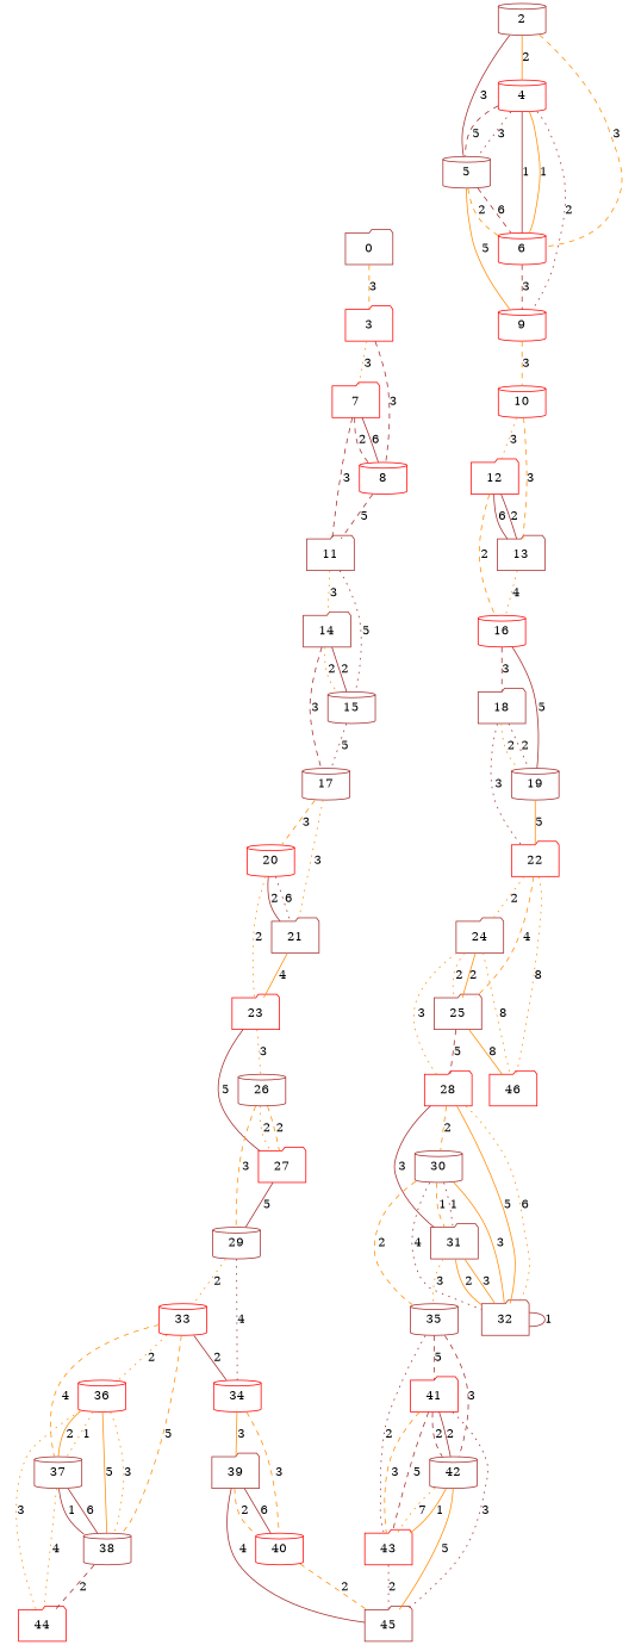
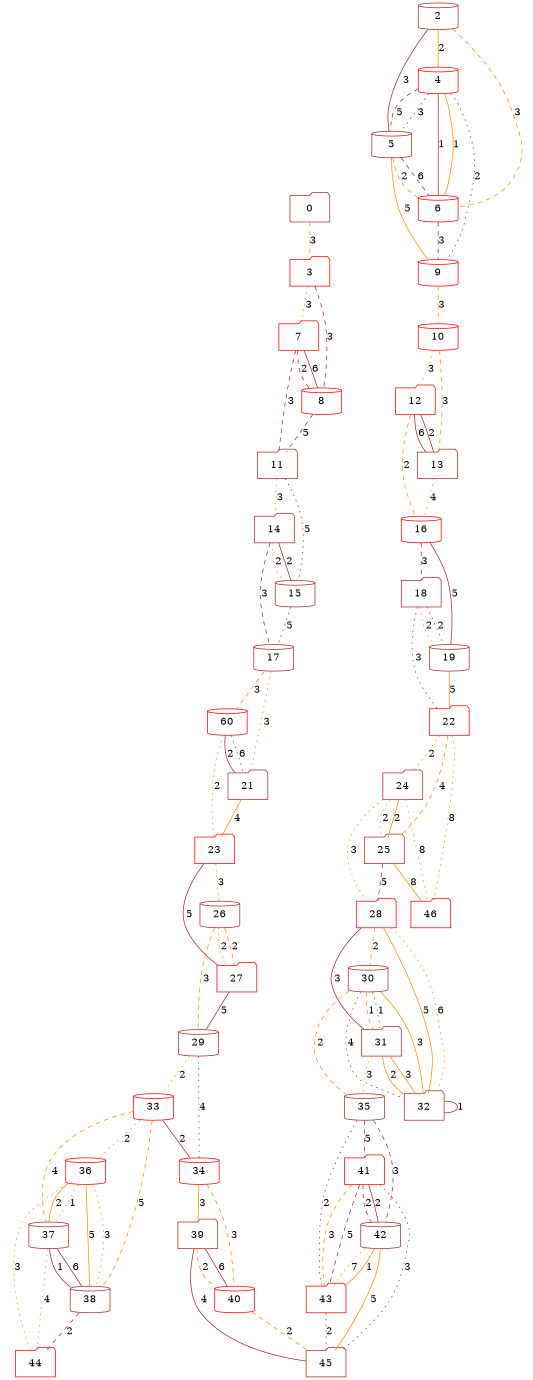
  graph {
    node [color=brown shape=folder weight=1]
    edge [color=darkorange style=dotted]
    3 [color=red]
    0
    7 [color=red]
    8 [color=red shape=cylinder]
    2 [shape=cylinder]
    4 [color=red shape=cylinder]
    5 [shape=cylinder]
    6 [color=red shape=cylinder]
    9 [color=red shape=cylinder]
    11
    10 [color=red shape=cylinder]
    14
    15 [shape=cylinder]
    12 [color=red]
    13
    16 [color=red shape=cylinder]
    17 [shape=cylinder]
    18
    19 [shape=cylinder]
-   20 [color=red shape=cylinder]
+   20 [color=red shape=cylinder label=60]
    21
    22 [color=red]
    23 [color=red]
    24
    25
    46 [color=red weight=4]
    26 [shape=cylinder]
    27 [color=red]
    28 [color=red]
    29 [shape=cylinder]
    30 [shape=cylinder]
    31
    32 [weight=2]
    33 [color=red shape=cylinder]
    34 [color=red shape=cylinder]
    35 [shape=cylinder]
    36 [color=red shape=cylinder]
    37 [shape=cylinder]
    38 [shape=cylinder]
    39
    40 [color=red shape=cylinder]
    41 [color=red]
    42 [shape=cylinder]
    43 [color=red]
    44 [color=red]
    45
    3 -- 7 [label=3]
    3 -- 8 [color=brown label=3 style=dashed]
    0 -- 3 [label=3 style=dashed]
    7 -- 8 [color=brown label=6 style=solid]
    7 -- 8 [color=brown label=2 style=dashed]
    7 -- 11 [color=brown label=3 style=dashed]
    8 -- 11 [color=brown label=5 style=dashed]
    2 -- 4 [label=2 style=solid]
    2 -- 5 [color=brown label=3 style=solid]
    2 -- 6 [label=3 style=dashed]
    4 -- 5 [color=brown label=5 style=dashed]
    4 -- 5 [color=brown label=3]
    4 -- 6 [label=1 style=solid]
    4 -- 6 [color=brown label=1 style=solid]
    4 -- 9 [color=brown label=2]
    5 -- 6 [color=brown label=6 style=dashed]
    5 -- 6 [label=2 style=dashed]
    5 -- 9 [label=5 style=solid]
    6 -- 9 [color=brown label=3 style=dashed]
    9 -- 10 [label=3 style=dashed]
    11 -- 14 [label=3]
    11 -- 15 [color=brown label=5]
    10 -- 12 [label=3]
    10 -- 13 [label=3 style=dashed]
    14 -- 15 [label=2]
    14 -- 15 [color=brown label=2 style=solid]
    14 -- 17 [color=brown label=3 style=dashed]
    15 -- 17 [color=brown label=5]
    12 -- 13 [color=brown label=6 style=solid]
    12 -- 13 [color=brown label=2 style=solid]
    12 -- 16 [label=2 style=dashed]
    13 -- 16 [label=4]
    16 -- 18 [color=brown label=3 style=dashed]
    16 -- 19 [color=brown label=5 style=solid]
    17 -- 20 [label=3 style=dashed]
    17 -- 21 [label=3]
    18 -- 19 [label=2]
    18 -- 19 [color=brown label=2]
    18 -- 22 [color=brown label=3]
    19 -- 22 [label=5 style=solid]
    20 -- 21 [color=brown label=6]
    20 -- 21 [color=brown label=2 style=solid]
    20 -- 23 [label=2]
    21 -- 23 [label=4 style=solid]
    22 -- 24 [label=2]
    22 -- 25 [label=4 style=dashed]
    22 -- 46 [label=8]
    23 -- 26 [label=3]
    23 -- 27 [color=brown label=5 style=solid]
    24 -- 25 [label=2 style=solid]
    24 -- 25 [label=2]
    24 -- 46 [label=8]
    24 -- 28 [label=3]
    25 -- 46 [label=8 style=solid]
    25 -- 28 [color=brown label=5 style=dashed]
    26 -- 27 [label=2 style=dashed]
    26 -- 27 [label=2]
    26 -- 29 [label=3 style=dashed]
    27 -- 29 [color=brown label=5 style=solid]
    28 -- 30 [label=2 style=dashed]
    28 -- 31 [color=brown label=3 style=solid]
    28 -- 32 [label=5 style=solid]
    28 -- 32 [label=6]
    29 -- 33 [label=2]
    29 -- 34 [color=brown label=4]
    30 -- 31 [color=brown label=1]
    30 -- 31 [label=1 style=dashed]
    30 -- 32 [label=3 style=solid]
    30 -- 32 [color=brown label=4]
    30 -- 35 [label=2 style=dashed]
    31 -- 32 [label=2 style=solid]
    31 -- 32 [label=3 style=solid]
    31 -- 35 [label=3]
    32 -- 32 [color=brown label=1 style=solid]
    33 -- 34 [color=brown label=2 style=solid]
    33 -- 36 [label=2]
    33 -- 37 [label=4 style=dashed]
    33 -- 38 [label=5 style=dashed]
    34 -- 39 [label=3 style=solid]
    34 -- 40 [label=3 style=dashed]
    35 -- 41 [color=brown label=5 style=dashed]
    35 -- 42 [color=brown label=3 style=dashed]
    35 -- 43 [color=brown label=2]
    36 -- 37 [label=1]
    36 -- 37 [label=2 style=solid]
    36 -- 38 [label=5 style=solid]
    36 -- 38 [label=3]
    36 -- 44 [label=3]
    37 -- 38 [color=brown label=6 style=solid]
    37 -- 38 [color=brown label=1 style=solid]
    37 -- 44 [label=4]
    38 -- 44 [color=brown label=2 style=dashed]
    39 -- 40 [label=2 style=dashed]
    39 -- 40 [color=brown label=6 style=solid]
    39 -- 45 [color=brown label=4 style=solid]
    40 -- 45 [label=2 style=dashed]
    41 -- 42 [color=brown label=2 style=dashed]
    41 -- 42 [color=brown label=2 style=solid]
    41 -- 43 [color=brown label=5 style=dashed]
    41 -- 43 [label=3 style=dashed]
    41 -- 45 [color=brown label=3]
    42 -- 43 [label=7]
    42 -- 43 [label=1 style=solid]
    42 -- 45 [label=5 style=solid]
    43 -- 45 [color=brown label=2]
  }
